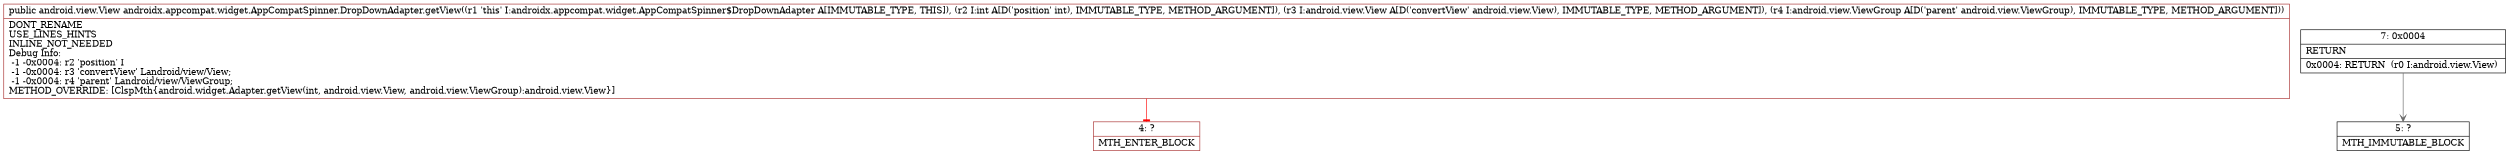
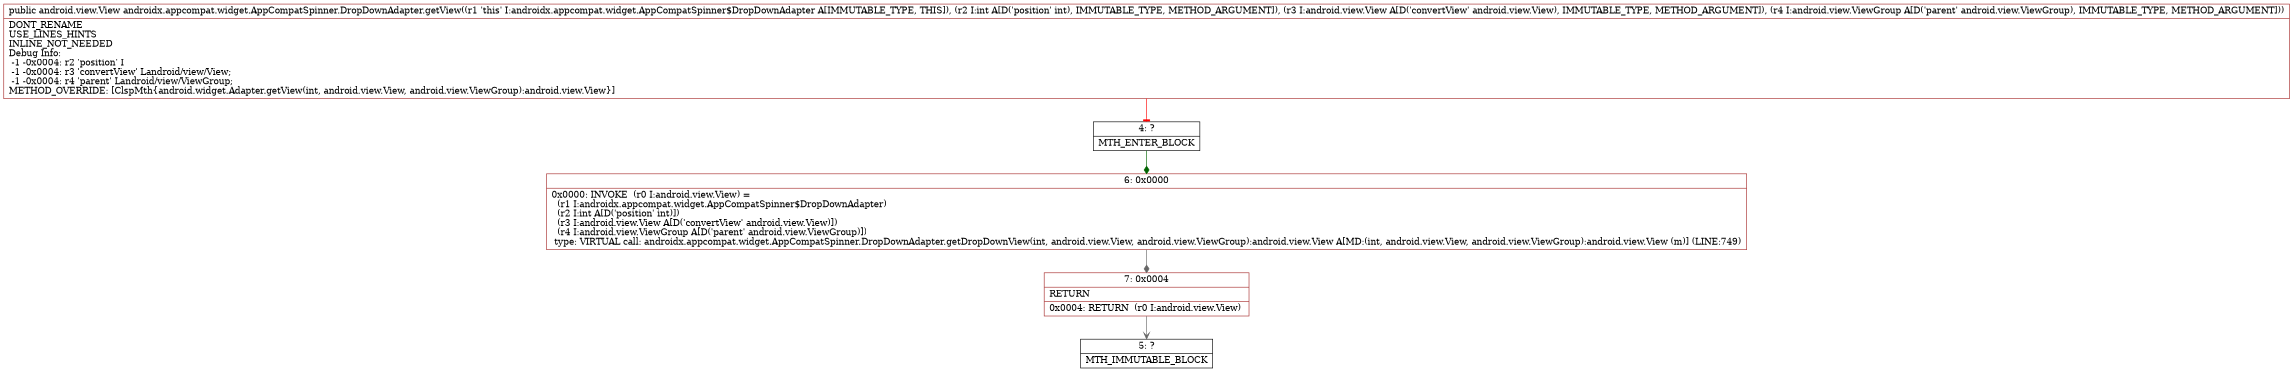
  digraph {
    fontname="DejaVu Serif"
    node [color=brown fontname="DejaVu Serif" shape=record]
    edge [arrowhead=diamond color=gray40 fontname="DejaVu Serif"]
-   n1 [label="{4\:\ ?|MTH_ENTER_BLOCK\l}"]
-   n3 [color=black label="{7\:\ 0x0004|RETURN\l|0x0004: RETURN  (r0 I:android.view.View) \l}"]
+   n1 [color=black label="{4\:\ ?|MTH_ENTER_BLOCK\l}"]
+   n2 [label="{6\:\ 0x0000|0x0000: INVOKE  (r0 I:android.view.View) = \l  (r1 I:androidx.appcompat.widget.AppCompatSpinner$DropDownAdapter)\l  (r2 I:int A[D('position' int)])\l  (r3 I:android.view.View A[D('convertView' android.view.View)])\l  (r4 I:android.view.ViewGroup A[D('parent' android.view.ViewGroup)])\l type: VIRTUAL call: androidx.appcompat.widget.AppCompatSpinner.DropDownAdapter.getDropDownView(int, android.view.View, android.view.ViewGroup):android.view.View A[MD:(int, android.view.View, android.view.ViewGroup):android.view.View (m)] (LINE:749)\l}"]
+   n3 [label="{7\:\ 0x0004|RETURN\l|0x0004: RETURN  (r0 I:android.view.View) \l}"]
    n4 [color=black label="{5\:\ ?|MTH_IMMUTABLE_BLOCK\l}"]
    n5 [label="{public android.view.View androidx.appcompat.widget.AppCompatSpinner.DropDownAdapter.getView((r1 'this' I:androidx.appcompat.widget.AppCompatSpinner$DropDownAdapter A[IMMUTABLE_TYPE, THIS]), (r2 I:int A[D('position' int), IMMUTABLE_TYPE, METHOD_ARGUMENT]), (r3 I:android.view.View A[D('convertView' android.view.View), IMMUTABLE_TYPE, METHOD_ARGUMENT]), (r4 I:android.view.ViewGroup A[D('parent' android.view.ViewGroup), IMMUTABLE_TYPE, METHOD_ARGUMENT]))  | DONT_RENAME\lUSE_LINES_HINTS\lINLINE_NOT_NEEDED\lDebug Info:\l  \-1 \-0x0004: r2 'position' I\l  \-1 \-0x0004: r3 'convertView' Landroid\/view\/View;\l  \-1 \-0x0004: r4 'parent' Landroid\/view\/ViewGroup;\lMETHOD_OVERRIDE: [ClspMth\{android.widget.Adapter.getView(int, android.view.View, android.view.ViewGroup):android.view.View\}]\l}"]
+   n1 -> n2 [color=darkgreen]
+   n2 -> n3
    n3 -> n4 [arrowhead=vee]
    n5 -> n1 [arrowhead=tee color=red]
  }
